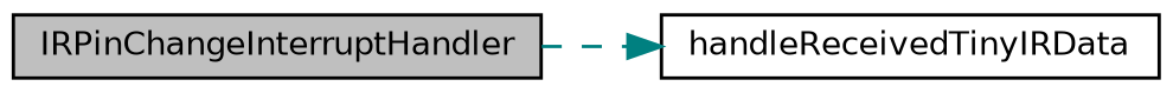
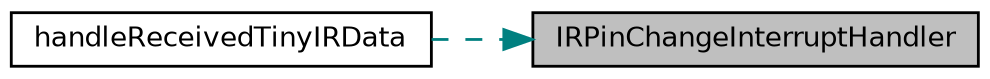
  digraph {
    rankdir=LR
    node [color=black fontname=Helvetica fontsize=10 shape=record style=filled]
    n1 [fillcolor=grey75 fontcolor=black height=0.2 label=IRPinChangeInterruptHandler width=0.4]
    n2 [fillcolor=white height=0.2 label=handleReceivedTinyIRData width=0.4]
-   n1 -> n2 [color=teal fontname=Helvetica fontsize=10 labelfontname=Helvetica labelfontsize=10 style=dashed]
+   n2 -> n1 [color=teal fontname=Helvetica fontsize=10 labelfontname=Helvetica labelfontsize=10 style=dashed]
  }
